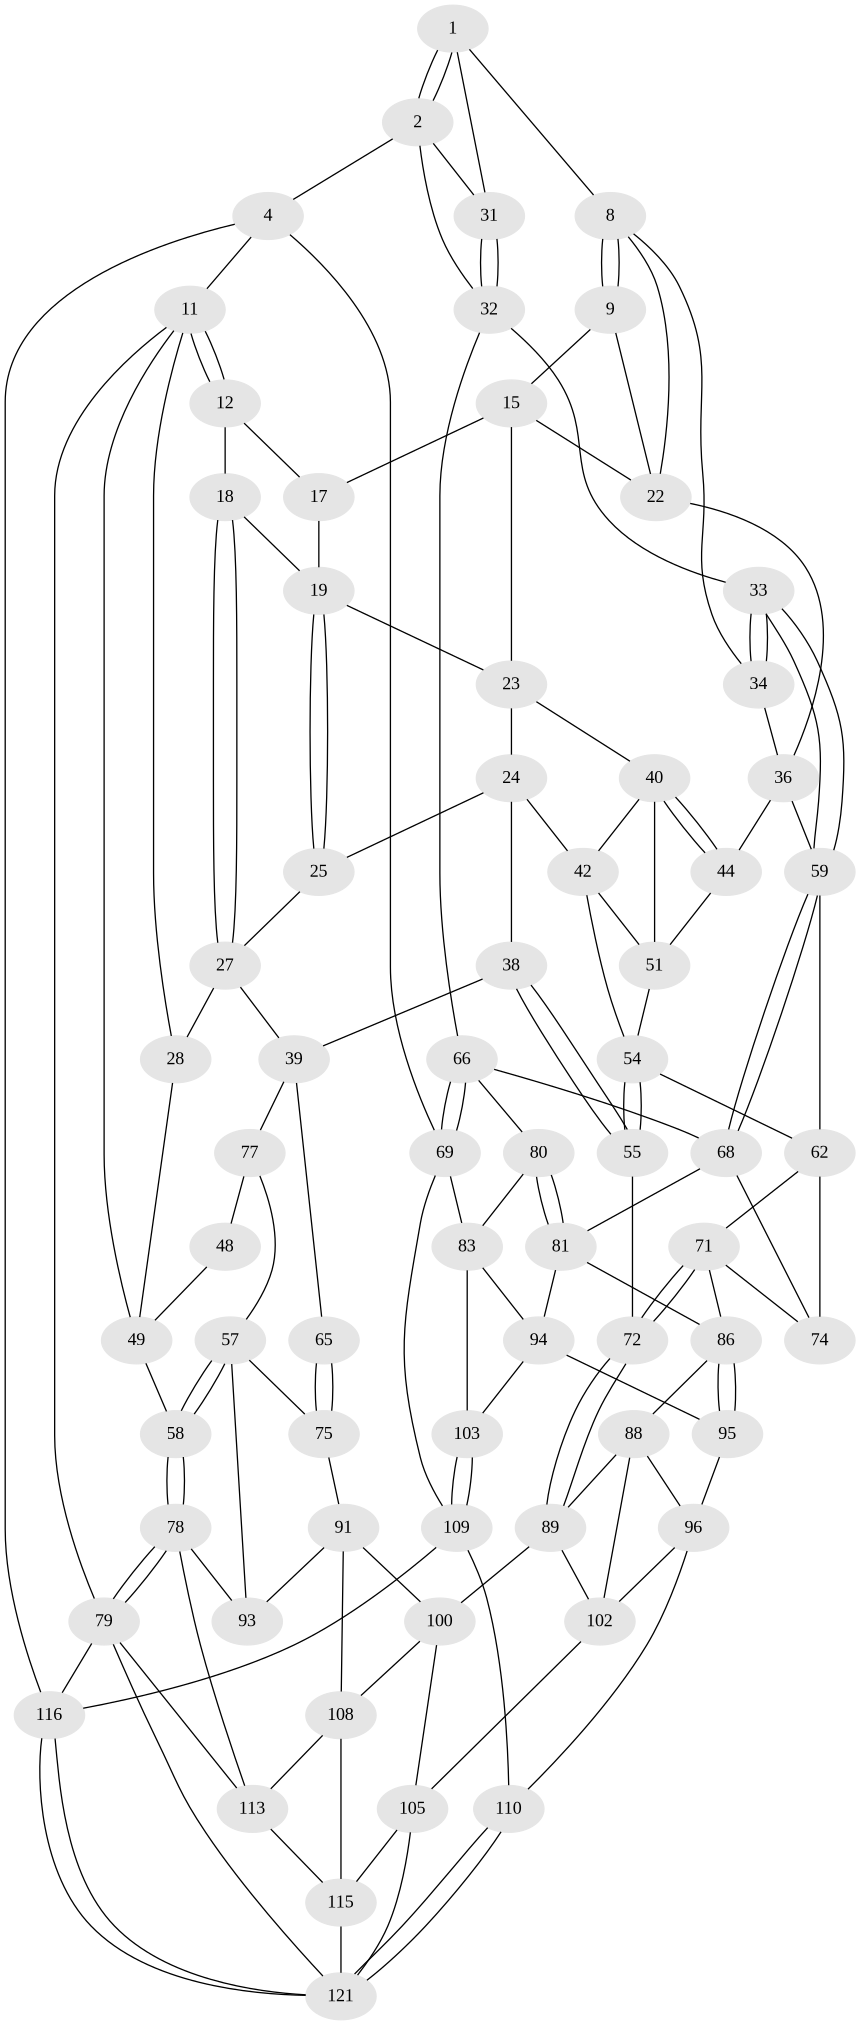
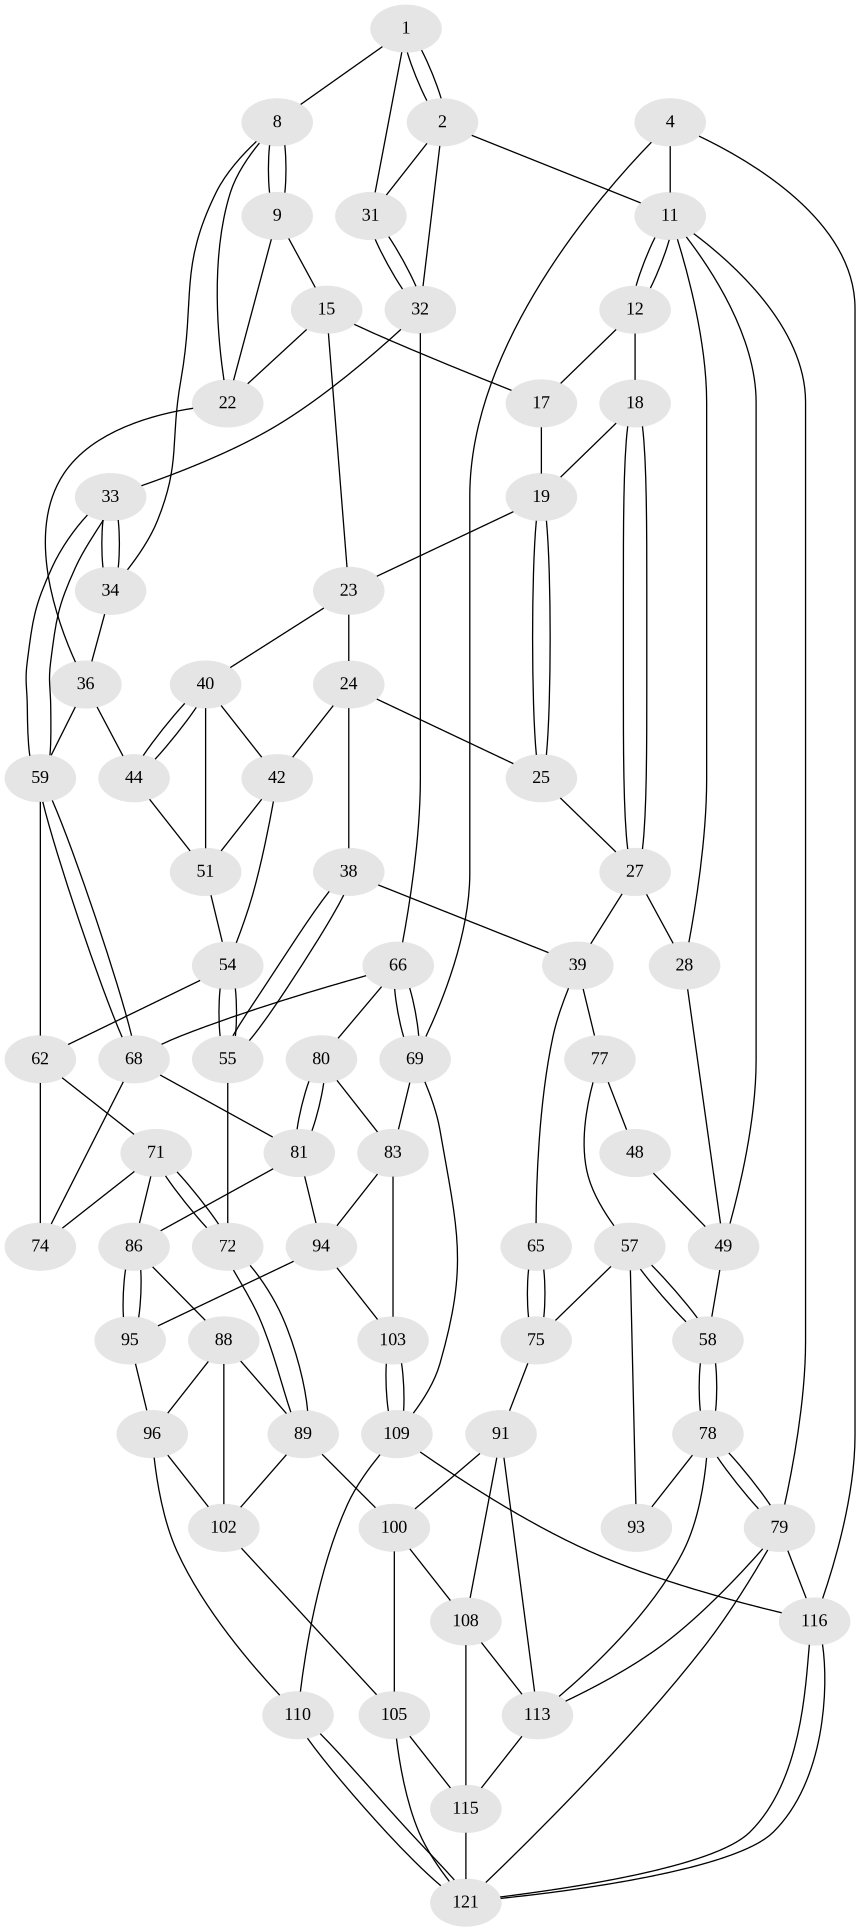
  graph {
    fontname="Liberation Serif"
    node [color=gray90 fontname="Liberation Serif" style=filled]
    edge [fontname="Liberation Serif"]
    1 [super="+7"]
    2 [super="+3"]
    8 [super="+21"]
    31
    4 [super="+5"]
    32 [super="+45"]
    9 [super="+14"]
    22 [super="+35"]
    34
    11 [super="+29"]
    69 [super="+82"]
    116
    33
    66 [super="+67"]
    12 [super="+13"]
    28
    49 [super="+50"]
    79 [super="+119"]
    83 [super="+84"]
    109 [super="+117"]
    121 [super="+122"]
    15 [super="+16"]
    17
    18
    36 [super="+43"]
    23 [super="+26"]
    58
    113 [super="+118"]
    19 [super="+20"]
    27 [super="+30"]
    24 [super="+37"]
    40 [super="+41"]
    25
    39 [super="+46"]
    59 [super="+60"]
    44
    38
    42 [super="+53"]
    51 [super="+52"]
    55 [super="+63"]
    54 [super="+61"]
    n42 [label=77 super="+56"]
    65
    68 [super="+73"]
    80
    62 [super="+70"]
    72
    48
    57 [super="+76"]
    75 [super="+90"]
    93
    78 [super="+101"]
    71 [super="+77"]
    74
    89 [super="+99"]
    91 [super="+92"]
    81 [super="+85"]
    86 [super="+87"]
    94 [super="+98"]
    103
    110 [super="+111"]
    88 [super="+97"]
    95
    102 [super="+104"]
    100 [super="+106"]
    108 [super="+112"]
    115 [super="+120"]
    96 [super="+107"]
    105 [super="+114"]
    1 -- 2
    1 -- 2
    1 -- 8
    1 -- 31
    2 -- 31
-   2 -- 4
+   2 -- 11
    2 -- 32
    8 -- 9
    8 -- 9
    8 -- 22
    8 -- 34
    31 -- 32
    31 -- 32
    4 -- 11
    4 -- 69
    4 -- 116
    32 -- 33
    32 -- 66
    9 -- 22
    9 -- 15
    22 -- 36
    34 -- 36
    11 -- 12
    11 -- 12
    11 -- 28
    11 -- 49
    11 -- 79
    69 -- 83
    69 -- 109
    116 -- 121
    116 -- 121
    33 -- 34
    33 -- 34
    33 -- 59
    33 -- 59
    66 -- 69
    66 -- 69
    66 -- 68
    66 -- 80
    12 -- 17
    12 -- 18
    28 -- 49
    49 -- 58
    79 -- 116
    79 -- 121
    79 -- 113
    83 -- 94
    83 -- 103
    109 -- 116
    109 -- 110
    15 -- 22
    15 -- 17
    15 -- 23
    17 -- 19
    18 -- 19
    18 -- 27
    18 -- 27
    36 -- 59
    36 -- 44
    23 -- 24
    23 -- 40
    58 -- 78
    58 -- 78
    113 -- 115
    19 -- 23
    19 -- 25
    19 -- 25
    27 -- 28
    27 -- 39
    24 -- 25
    24 -- 38
    24 -- 42
    40 -- 44
    40 -- 44
    40 -- 42
    40 -- 51
    25 -- 27
    39 -- n42
    39 -- 65
    59 -- 68
    59 -- 68
    59 -- 62
    44 -- 51
    38 -- 39
    38 -- 55
    38 -- 55
    42 -- 51
    42 -- 54
    51 -- 54
    55 -- 72
    54 -- 55
    54 -- 55
    54 -- 62
    n42 -- 48 [weight=2]
    n42 -- 57
    65 -- 75
    65 -- 75
    68 -- 74
    68 -- 81
    80 -- 83
    80 -- 81
    80 -- 81
    62 -- 71
    62 -- 74
    72 -- 89
    72 -- 89
    48 -- 49
    57 -- 58
    57 -- 58
    57 -- 75
    57 -- 93
    75 -- 91
    78 -- 79
    78 -- 79
    78 -- 113
    78 -- 93
    71 -- 72
    71 -- 72
    71 -- 74
    71 -- 86
    89 -- 102
    89 -- 100
-   91 -- 93
+   91 -- 113
    91 -- 100
    91 -- 108
    81 -- 86
    81 -- 94
    86 -- 88
    86 -- 95
    86 -- 95
    94 -- 103
    94 -- 95
    103 -- 109
    103 -- 109
    110 -- 121
    110 -- 121
    88 -- 89
    88 -- 102
    88 -- 96
    95 -- 96
    102 -- 105
    100 -- 108
    100 -- 105
    108 -- 113
    108 -- 115
    115 -- 121
    96 -- 110
    96 -- 102
    105 -- 121
    105 -- 115
  }
